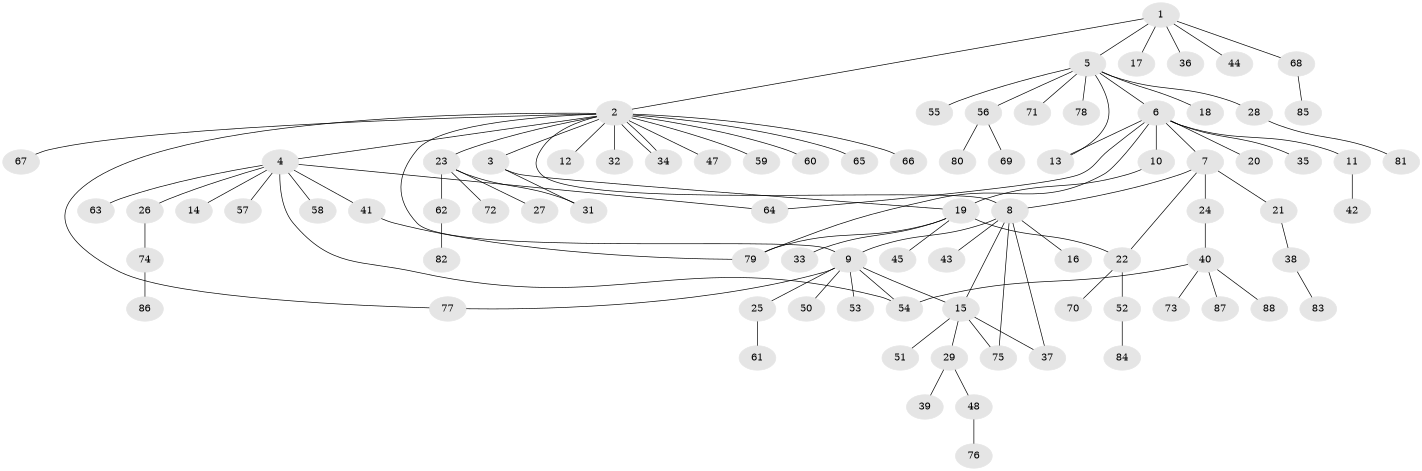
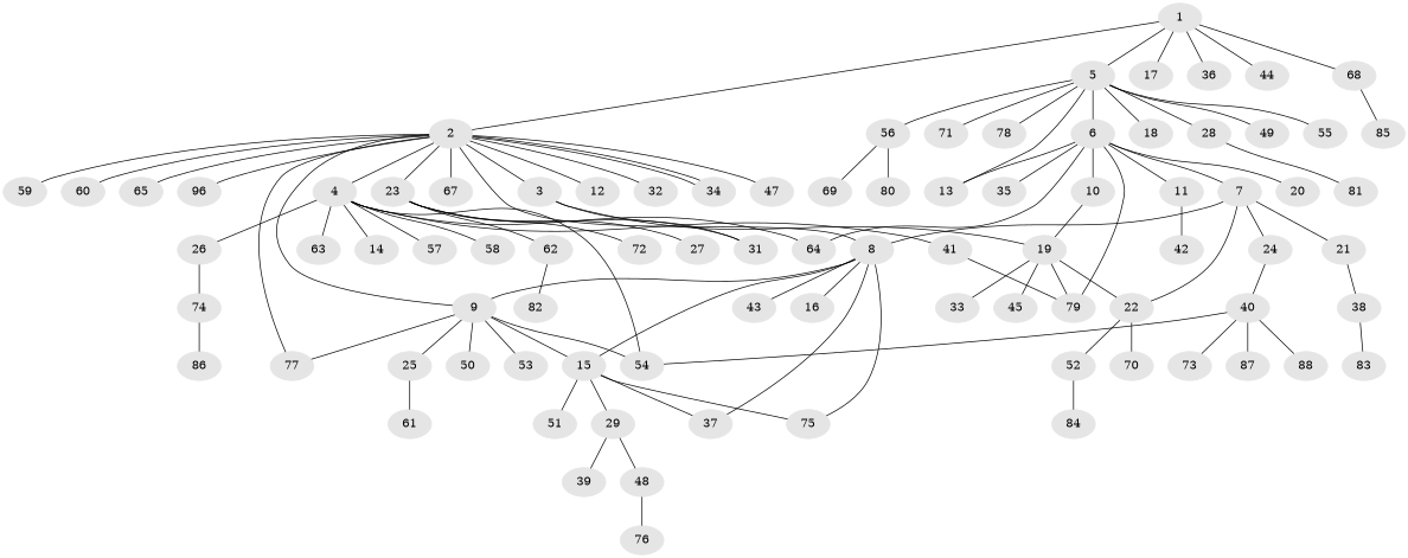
  graph {
    node [color=gray90 style=filled]
    1
    2
    5
    17
    36
    44
    68
    3
    4
    8
    9
    12
    23
    32
    34
    47
    59
    60
    65
-   66
+   66 [label=96]
    67
    77
    6
    13
    18
    28
+   49
    55
    56
    71
    78
    85
    19
    31
    14
    26
    41
    54
    57
    58
    63
    64
    15
    16
    37
    43
    75
    25
    50
    53
    27
    62
    72
    79
    22
    33
    45
    74
    7
    10
    11
    20
    35
    81
    69
    80
    21
    24
    42
    38
    52
    70
    40
    29
    51
    73
    87
    88
    61
    39
    48
    83
    84
    82
    86
    76
    1 -- 2
    1 -- 5
    1 -- 17
    1 -- 36
    1 -- 44
    1 -- 68
    2 -- 3
    2 -- 4
    2 -- 8
    2 -- 9
    2 -- 12
    2 -- 23
    2 -- 32
    2 -- 34
    2 -- 34
    2 -- 47
    2 -- 59
    2 -- 60
    2 -- 65
    2 -- 66
    2 -- 67
    2 -- 77
    5 -- 6
    5 -- 13
    5 -- 18
    5 -- 28
+   5 -- 49
    5 -- 55
    5 -- 56
    5 -- 71
    5 -- 78
    68 -- 85
    3 -- 19
    3 -- 31
    4 -- 14
    4 -- 26
    4 -- 41
    4 -- 54
    4 -- 57
    4 -- 58
    4 -- 63
    4 -- 64
    8 -- 9
    8 -- 15
    8 -- 16
    8 -- 37
    8 -- 43
    8 -- 75
    9 -- 77
    9 -- 54
    9 -- 15
    9 -- 25
    9 -- 50
    9 -- 53
    23 -- 31
    23 -- 27
    23 -- 62
    23 -- 72
    6 -- 13
    6 -- 64
    6 -- 79
    6 -- 7
    6 -- 10
    6 -- 11
    6 -- 20
    6 -- 35
    28 -- 81
    56 -- 69
    56 -- 80
    19 -- 79
    19 -- 22
    19 -- 33
    19 -- 45
    26 -- 74
    41 -- 79
    15 -- 37
    15 -- 75
    15 -- 29
    15 -- 51
    25 -- 61
    62 -- 82
    22 -- 52
    22 -- 70
    74 -- 86
    7 -- 8
    7 -- 22
    7 -- 21
    7 -- 24
    10 -- 19
    11 -- 42
    21 -- 38
    24 -- 40
    38 -- 83
    52 -- 84
    40 -- 54
    40 -- 73
    40 -- 87
    40 -- 88
    29 -- 39
    29 -- 48
    48 -- 76
  }
